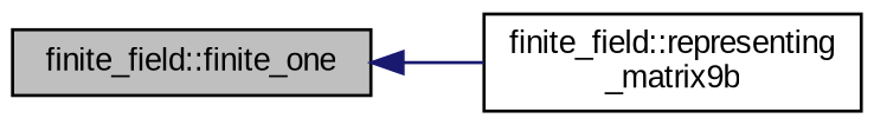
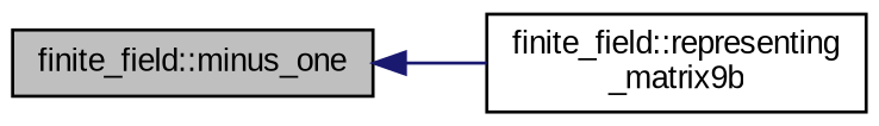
  digraph {
    rankdir=LR
    fontname="Liberation Sans"
    node [color=black fontname="Liberation Sans" fontsize=10 shape=record style=filled]
-   n1 [fillcolor=grey75 fontcolor=black height=0.2 label="finite_field::finite_one" width=0.4]
+   n1 [fillcolor=grey75 fontcolor=black height=0.2 label="finite_field::minus_one" width=0.4]
    n2 [fillcolor=white height=0.2 label="finite_field::representing\l_matrix9b" width=0.4]
    n1 -> n2 [color=midnightblue dir=back fontname="Liberation Sans" fontsize=10 labelfontname=Helvetica labelfontsize=10 style=solid]
  }
